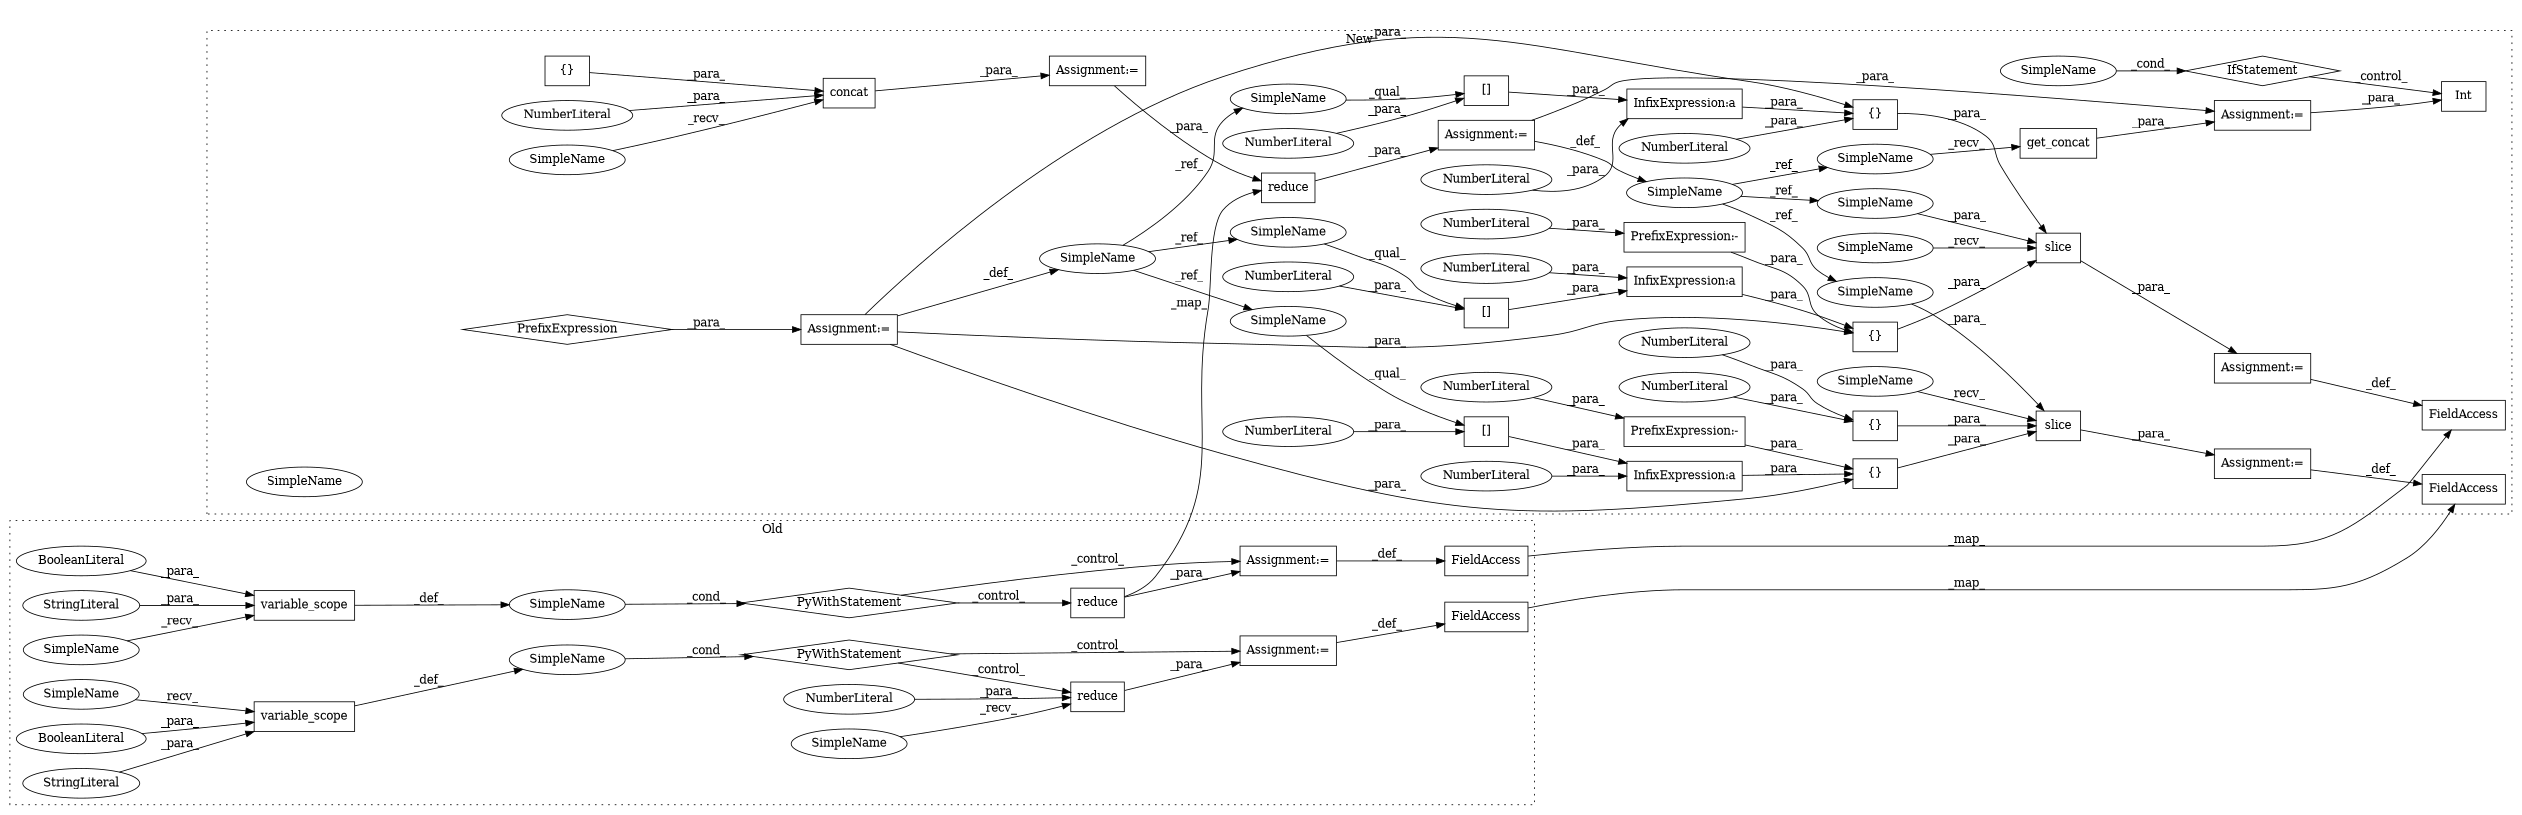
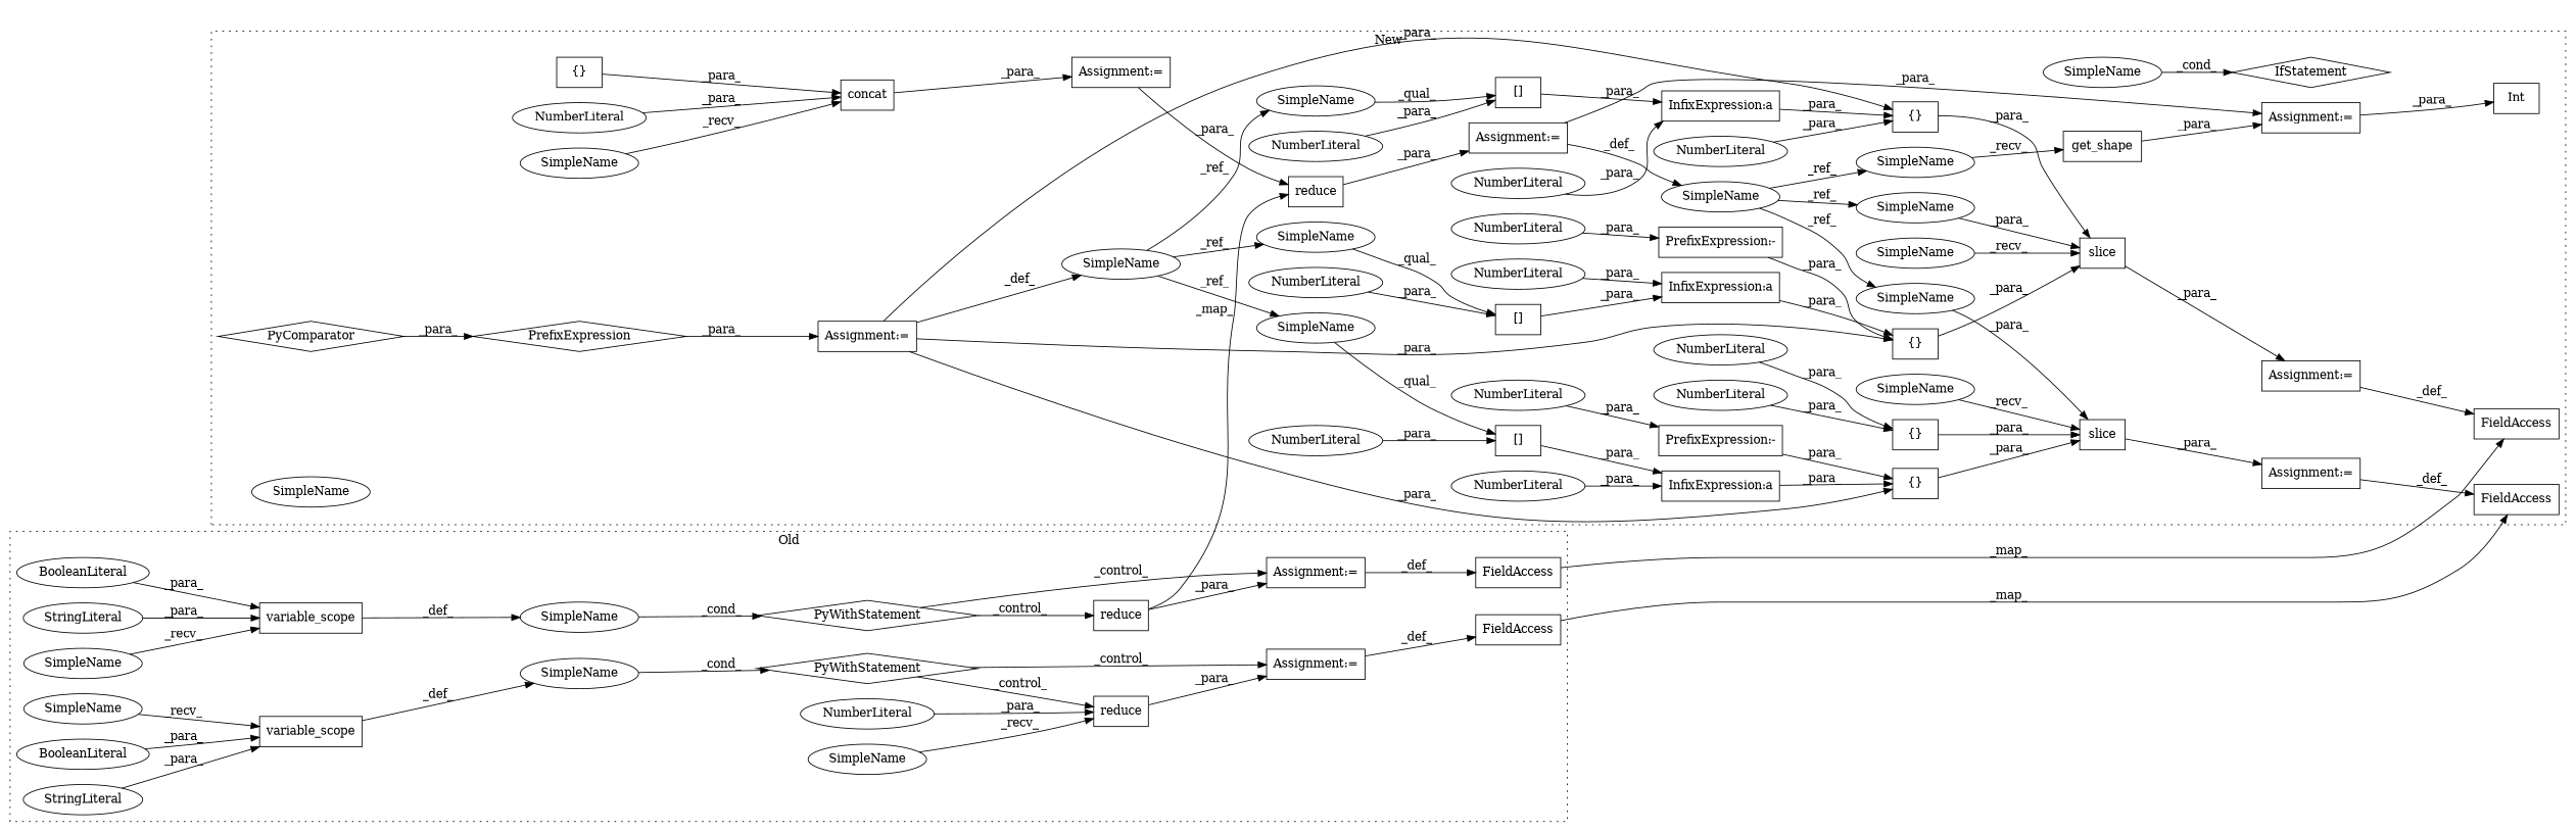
  digraph {
    rankdir=LR
    node [a=42 l=1 s=1078 shape=box]
    n1 [a=32 l="7,1" label=reduce s="967,982"]
    n2 [a=34 label=NumberLiteral s=981 shape=ellipse]
    n3 [label=SimpleName shape=ellipse l="" s=""]
    n4 [a=104 l="10,2" label=PyWithStatement s="890,943" shape=diamond]
    n5 [a=32 l="15,1" label=variable_scope s="911,942"]
    n6 [a=32 l="7,1" label=reduce s="1071,1086"]
    n7 [label=SimpleName shape=ellipse l="" s=""]
    n8 [a=104 l="10,2" label=PyWithStatement s="995,1047" shape=diamond]
    n9 [a=32 l="15,1" label=variable_scope s="1016,1046"]
    n10 [a=9 l=4 label=BooleanLiteral s=1042 shape=ellipse]
    n11 [a=9 l=5 label=BooleanLiteral s=937 shape=ellipse]
    n12 [a=45 l=10 label=StringLiteral s=926 shape=ellipse]
    n13 [a=7 label="Assignment:=" s=1063]
    n14 [a=45 l=10 label=StringLiteral s=1031 shape=ellipse]
    n15 [a=7 label="Assignment:=" s=959]
    n16 [a=22 l=21 label=FieldAccess s=1378]
    n17 [a=22 l=21 label=FieldAccess s=1436]
    n18 [l=10 label=SimpleName s=900 shape=ellipse]
    n19 [l=10 label=SimpleName s=1005 shape=ellipse]
    n20 [l=6 label=SimpleName s=960 shape=ellipse]
    n21 [a=32 l="6,1" label=slice s="1135,1184"]
    n22 [a=27 l=3 label="InfixExpression:a" s=1175]
    n23 [a=4 l="1,1" label="{}" s="947,961"]
    n24 [a=27 l=3 label="InfixExpression:a" s=1234]
    n25 [a=34 label=NumberLiteral s=1178 shape=ellipse]
    n26 [a=34 label=NumberLiteral s=1237 shape=ellipse]
    n27 [a=7 label="Assignment:=" s=1197]
    n28 [a=7 label="Assignment:=" s=1123]
    n29 [a=27 l=3 label="InfixExpression:a" s=1258]
    n30 [a=4 l="1,1" label="{}" s="1154,1158"]
    n31 [a=34 label=NumberLiteral s=1157 shape=ellipse]
    n32 [a=4 l="1,1" label="{}" s="1169,1183"]
    n33 [a=2 l="2,1" label="[]" s="1254,1257"]
    n34 [a=4 l="1,1" label="{}" s="1228,1241"]
    n35 [a=34 label=NumberLiteral s=1240 shape=ellipse]
    n36 [a=34 label=NumberLiteral s=1256 shape=ellipse]
    n37 [a=2 l="2,1" label="[]" s="1171,1174"]
    n38 [a=34 label=NumberLiteral s=1261 shape=ellipse]
    n39 [a=34 label=NumberLiteral s=1173 shape=ellipse]
    n40 [a=34 label=NumberLiteral s=1155 shape=ellipse]
    n41 [a=2 l="2,1" label="[]" s="1230,1233"]
    n42 [a=34 label=NumberLiteral s=1232 shape=ellipse]
    n43 [a=4 l="1,1" label="{}" s="1252,1266"]
    n44 [label=SimpleName s=1001 shape=ellipse]
    n45 [a=32 l="7,1" label=concat s="931,964"]
    n46 [a=34 label=NumberLiteral s=963 shape=ellipse]
-   n47 [a=32 l=11 label=get_concat s=1089]
+   n47 [a=32 l=11 label=get_shape s=1089]
+   n48 [a=113 l=31 label=PyComparator shape=diamond]
    n49 [a=32 l="7,1" label=reduce s="982,994"]
    n50 [a=32 l="6,1" label=slice s="1209,1267"]
    n51 [l=3 label=SimpleName s=971 shape=ellipse]
    n52 [a=7 l=31 label="Assignment:="]
    n53 [a=38 label="PrefixExpression:-" s=1264]
    n54 [a=34 label=NumberLiteral s=1265 shape=ellipse]
    n55 [a=7 l=12 label="Assignment:=" s=1002]
    n56 [a=7 label="Assignment:=" s=974]
    n57 [a=7 label="Assignment:=" s=919]
    n58 [a=109 l=103 label=PrefixExpression s=1014 shape=diamond]
    n59 [a=38 label="PrefixExpression:-" s=1181]
    n60 [a=34 label=NumberLiteral s=1182 shape=ellipse]
    n61 [a=32 l="4,1" label=Int s="1014,1019"]
    n62 [l=5 label=SimpleName s=1104 shape=ellipse]
    n63 [a=25 l=31 label=IfStatement shape=diamond]
    n64 [a=22 l=21 label=FieldAccess s=1553]
    n65 [a=22 l=21 label=FieldAccess s=1611]
    n66 [l=5 label=SimpleName s=1104 shape=ellipse]
    n67 [l=10 label=SimpleName s=1124 shape=ellipse]
    n68 [l=10 label=SimpleName s=920 shape=ellipse]
    n69 [l=10 label=SimpleName s=1198 shape=ellipse]
    n70 [label=SimpleName s=1171 shape=ellipse]
    n71 [label=SimpleName s=1230 shape=ellipse]
    n72 [label=SimpleName s=1254 shape=ellipse]
    n73 [l=3 label=SimpleName s=1141 shape=ellipse]
    n74 [l=3 label=SimpleName s=1215 shape=ellipse]
    n75 [l=3 label=SimpleName s=1085 shape=ellipse]
    subgraph cluster_1 {
      label=Old
      style=dotted
      n1
      n2
      n3
      n4
      n5
      n6
      n7
      n8
      n9
      n10
      n11
      n12
      n13
      n14
      n15
      n16
      n17
      n18
      n19
      n20
    }
    subgraph cluster_2 {
      label=New
      style=dotted
      n21
      n22
      n23
      n24
      n25
      n26
      n27
      n28
      n29
      n30
      n31
      n32
      n33
      n34
      n35
      n36
      n37
      n38
      n39
      n40
      n41
      n42
      n43
      n44
      n45
      n46
      n47
+     n48
      n49
      n50
      n51
      n52
      n53
      n54
      n55
      n56
      n57
      n58
      n59
      n60
      n61
      n62
      n63
      n64
      n65
      n66
      n67
      n68
      n69
      n70
      n71
      n72
      n73
      n74
      n75
    }
    n1 -> n15 [label=_para_]
    n2 -> n1 [label=_para_]
    n3 -> n4 [label=_cond_]
    n4 -> n1 [label=_control_]
    n4 -> n15 [label=_control_]
    n5 -> n3 [label=_def_]
    n6 -> n13 [label=_para_]
    n6 -> n49 [label=_map_]
    n7 -> n8 [label=_cond_]
    n8 -> n6 [label=_control_]
    n8 -> n13 [label=_control_]
    n9 -> n7 [label=_def_]
    n10 -> n9 [label=_para_]
    n11 -> n5 [label=_para_]
    n12 -> n5 [label=_para_]
    n13 -> n16 [label=_def_]
    n14 -> n9 [label=_para_]
    n15 -> n17 [label=_def_]
    n16 -> n64 [label=_map_]
    n17 -> n65 [label=_map_]
    n18 -> n5 [label=_recv_]
    n19 -> n9 [label=_recv_]
    n20 -> n1 [label=_recv_]
    n21 -> n28 [label=_para_]
    n22 -> n32 [label=_para_]
    n23 -> n45 [label=_para_]
    n24 -> n34 [label=_para_]
    n25 -> n22 [label=_para_]
    n26 -> n24 [label=_para_]
    n27 -> n64 [label=_def_]
    n28 -> n65 [label=_def_]
    n29 -> n43 [label=_para_]
    n30 -> n21 [label=_para_]
    n31 -> n30 [label=_para_]
    n32 -> n21 [label=_para_]
    n33 -> n29 [label=_para_]
    n34 -> n50 [label=_para_]
    n35 -> n34 [label=_para_]
    n36 -> n33 [label=_para_]
    n37 -> n22 [label=_para_]
    n38 -> n29 [label=_para_]
    n39 -> n37 [label=_para_]
    n40 -> n30 [label=_para_]
    n41 -> n24 [label=_para_]
    n42 -> n41 [label=_para_]
    n43 -> n50 [label=_para_]
    n44 -> n70 [label=_ref_]
    n44 -> n71 [label=_ref_]
    n44 -> n72 [label=_ref_]
    n45 -> n57 [label=_para_]
    n46 -> n45 [label=_para_]
    n47 -> n52 [label=_para_]
+   n48 -> n58 [label=_para_]
    n49 -> n56 [label=_para_]
    n50 -> n27 [label=_para_]
    n51 -> n73 [label=_ref_]
    n51 -> n74 [label=_ref_]
    n51 -> n75 [label=_ref_]
    n52 -> n61 [label=_para_]
    n53 -> n43 [label=_para_]
    n54 -> n53 [label=_para_]
    n55 -> n32 [label=_para_]
    n55 -> n34 [label=_para_]
    n55 -> n43 [label=_para_]
    n55 -> n44 [label=_def_]
    n56 -> n51 [label=_def_]
    n56 -> n52 [label=_para_]
    n57 -> n49 [label=_para_]
    n58 -> n55 [label=_para_]
    n59 -> n32 [label=_para_]
    n60 -> n59 [label=_para_]
-   n63 -> n61 [label=_control_]
    n66 -> n63 [label=_cond_]
    n67 -> n21 [label=_recv_]
    n68 -> n45 [label=_recv_]
    n69 -> n50 [label=_recv_]
    n70 -> n37 [label=_qual_]
    n71 -> n41 [label=_qual_]
    n72 -> n33 [label=_qual_]
    n73 -> n21 [label=_para_]
    n74 -> n50 [label=_para_]
    n75 -> n47 [label=_recv_]
  }
